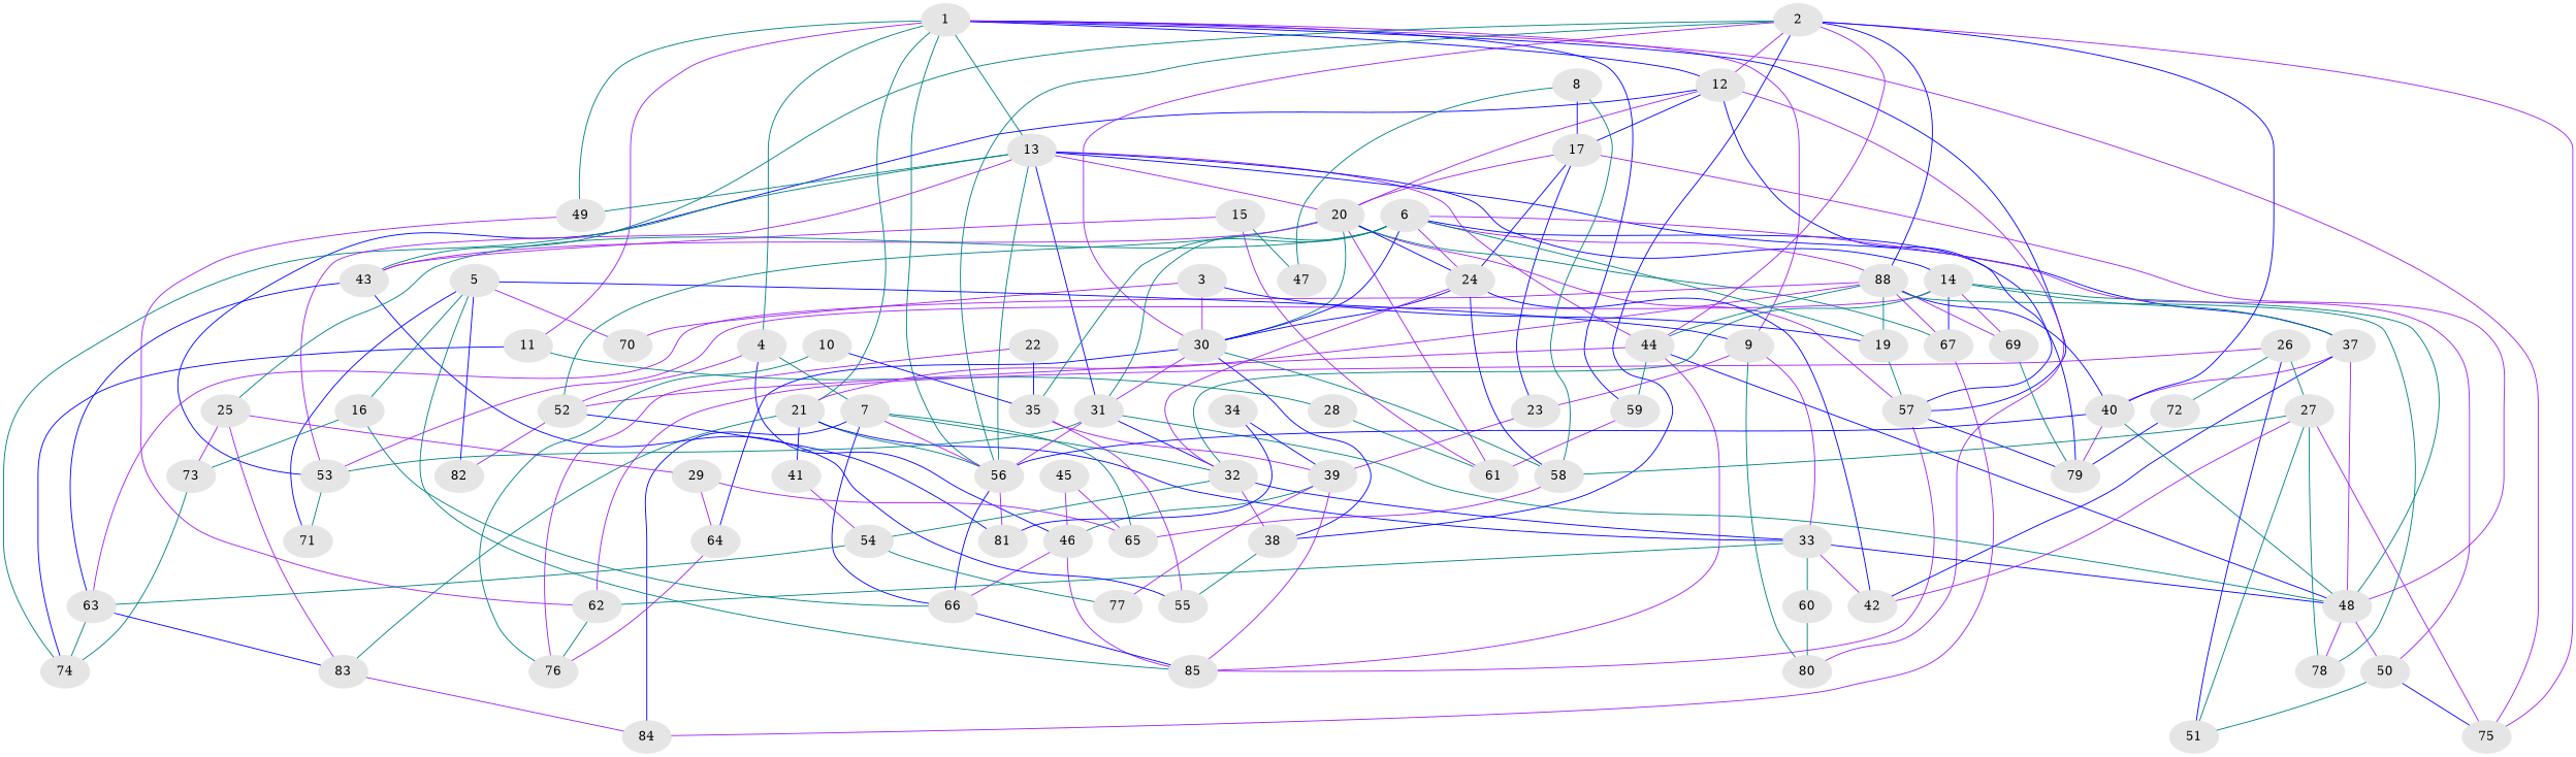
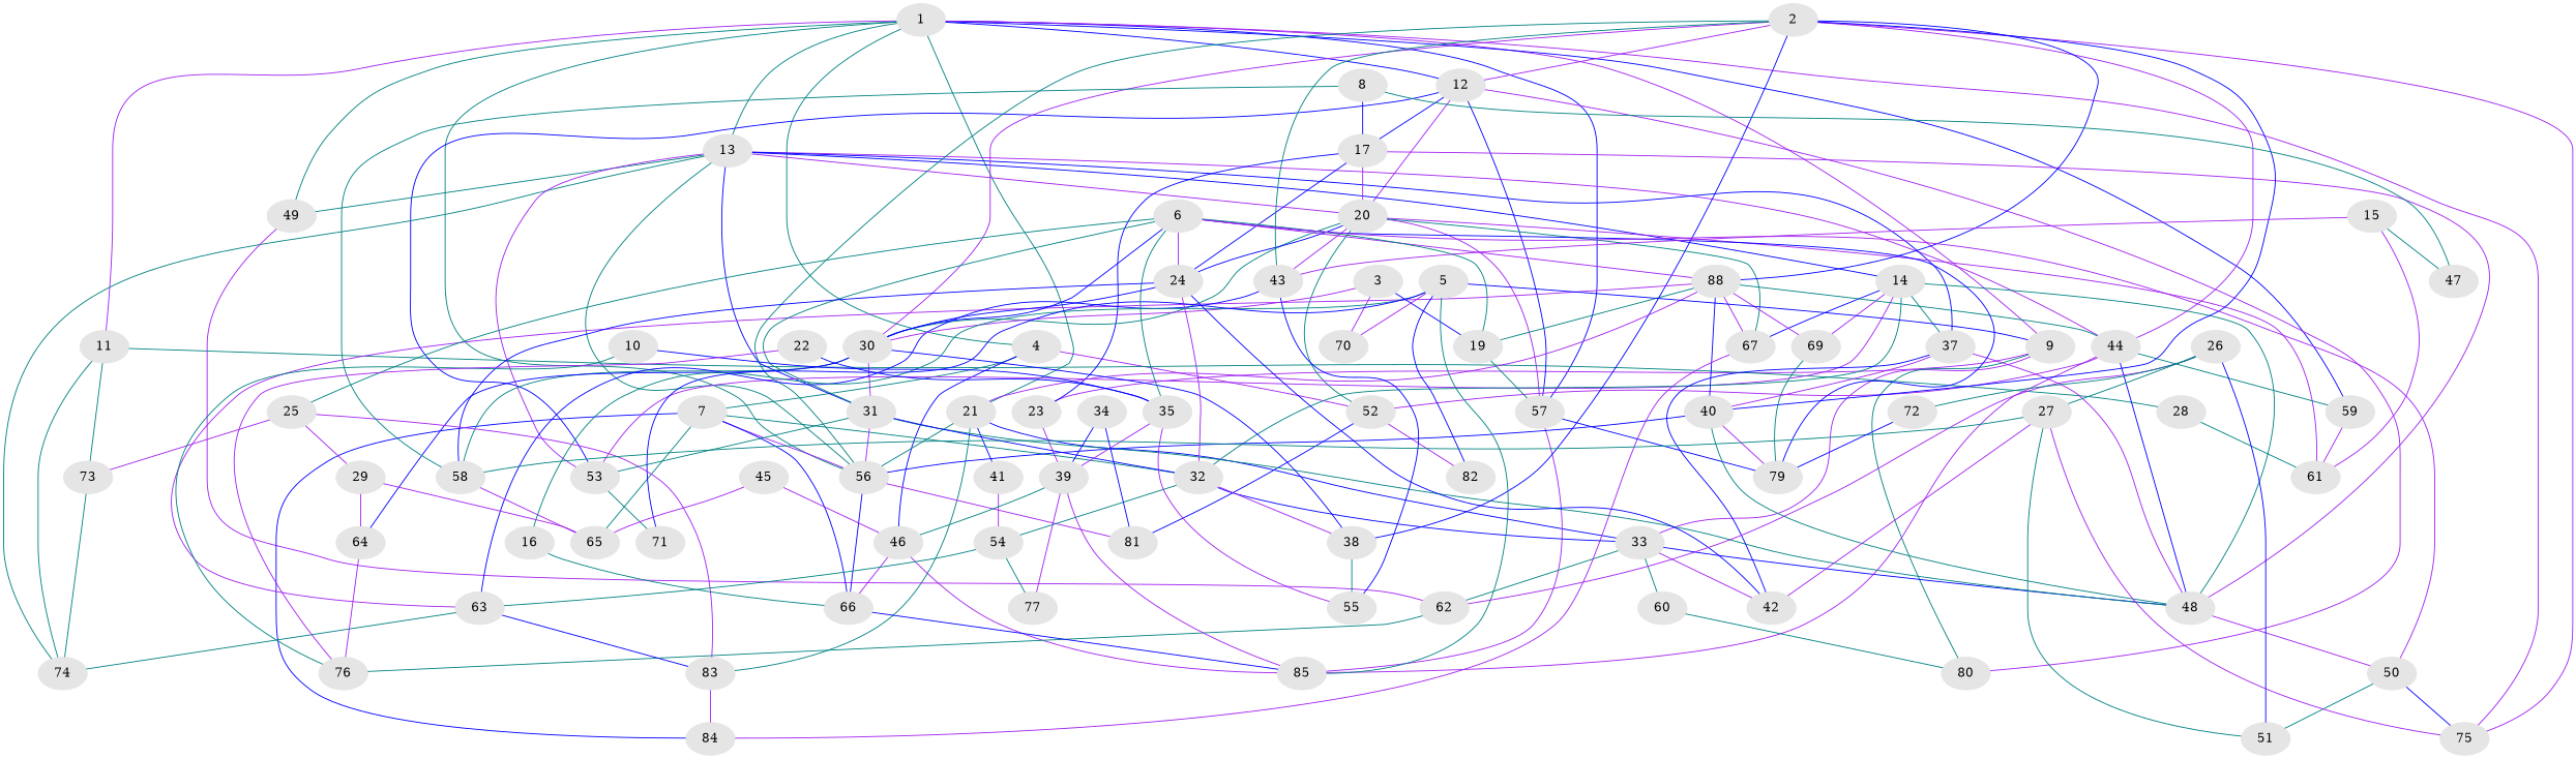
  graph {
    node [color=gray90 style=filled]
    edge [color=purple weight=1.0]
    1
    4
    9
    11
    12
    13
    21
    49
    56
    57
    59
    75
    7
    46
    52
    23
    33
    80
    28
    73
    74
    17
    20
    53
    44
    31
    14
    37
    41
    83
    62
    66
    81
    85
    79
    61
    2
    n38 [label=88]
    30
    38
    40
    43
    19
    67
    69
    63
-   78
    58
    64
    55
    48
    3
    70
    32
    65
    84
    82
    5
    16
    71
    6
    24
    25
    35
    50
    42
    29
    39
    51
    54
    8
    47
    60
    10
    76
    15
    22
    77
    26
    27
    72
    34
    45
    1 -- 4 [color=teal]
    1 -- 9
    1 -- 11
    1 -- 12 [color=blue]
    1 -- 13 [color=teal]
    1 -- 21 [color=teal]
    1 -- 49 [color=teal]
    1 -- 56 [color=teal]
    1 -- 57 [color=blue]
    1 -- 59 [color=blue]
    1 -- 75
    4 -- 7 [color=teal]
    4 -- 46 [color=blue]
    4 -- 52
    9 -- 23
    9 -- 33
    9 -- 80 [color=teal]
    11 -- 28 [color=teal]
-   16 -- 73 [color=teal]
-   11 -- 74 [color=blue]
+   11 -- 73 [color=teal]
+   11 -- 74 [color=teal]
    12 -- 57 [color=blue]
    12 -- 80
    12 -- 17 [color=blue]
    12 -- 20
    12 -- 53 [color=blue]
    13 -- 49 [color=teal]
    13 -- 56 [color=teal]
    13 -- 74 [color=teal]
    13 -- 20
    13 -- 53
    13 -- 44
    13 -- 31 [color=blue]
    13 -- 14 [color=blue]
    13 -- 37 [color=blue]
    21 -- 56 [color=teal]
    21 -- 33 [color=blue]
    21 -- 41 [color=blue]
    21 -- 83 [color=teal]
    49 -- 62
    56 -- 66 [color=blue]
    56 -- 81
    57 -- 85
    57 -- 79 [color=blue]
    59 -- 61
    7 -- 56
    7 -- 66 [color=blue]
    7 -- 32 [color=teal]
    7 -- 65 [color=teal]
    7 -- 84 [color=blue]
    46 -- 66
    46 -- 85
    52 -- 81 [color=blue]
    52 -- 82
    23 -- 39
    33 -- 62 [color=teal]
    33 -- 48 [color=blue]
    33 -- 42
    33 -- 60 [color=teal]
    28 -- 61 [color=teal]
    73 -- 74 [color=teal]
    17 -- 23 [color=blue]
    17 -- 20
    17 -- 48
    17 -- 24 [color=blue]
    20 -- 57
    20 -- 52 [color=teal]
    20 -- 61
    20 -- 30 [color=teal]
    20 -- 43
    20 -- 67 [color=teal]
    20 -- 24 [color=blue]
    53 -- 71 [color=teal]
    44 -- 59 [color=teal]
    44 -- 52
    44 -- 85
    44 -- 48 [color=blue]
    31 -- 56
    31 -- 53 [color=teal]
    31 -- 48 [color=teal]
    31 -- 32 [color=blue]
    14 -- 53
    14 -- 37 [color=teal weight=2.0]
    14 -- 67 [color=blue weight=2.0]
    14 -- 69
    14 -- 48 [color=teal weight=3.0]
    14 -- 32 [color=teal]
    37 -- 40
    37 -- 48
    37 -- 42 [color=blue]
    41 -- 54
    83 -- 84
    62 -- 76 [color=teal]
    66 -- 85 [color=blue]
    2 -- 12 [weight=2.0]
    2 -- 56 [color=teal]
    2 -- 75
    2 -- 44
    2 -- n38 [color=blue]
    2 -- 30
    2 -- 38 [color=blue]
    2 -- 40 [color=blue]
    2 -- 43 [color=teal]
    n38 -- 21
    n38 -- 44 [color=teal]
    n38 -- 40 [color=blue]
    n38 -- 19 [color=teal]
    n38 -- 67
    n38 -- 69
    n38 -- 63
-   n38 -- 78 [color=teal]
    30 -- 31
    30 -- 38 [color=blue]
    30 -- 58 [color=teal]
    30 -- 64 [color=blue]
    38 -- 55 [color=teal]
    40 -- 56 [color=blue]
    40 -- 79
    40 -- 48 [color=teal]
    43 -- 63 [color=blue]
    43 -- 55 [color=blue]
    19 -- 57 [color=teal]
    67 -- 84
    69 -- 79 [color=teal]
    63 -- 74 [color=teal]
    63 -- 83 [color=blue]
    58 -- 65
    64 -- 76
-   48 -- 78
    48 -- 50
    3 -- 30
    3 -- 19 [color=blue]
    3 -- 70
    32 -- 33 [color=blue]
    32 -- 38
    32 -- 54 [color=teal]
    5 -- 9 [color=blue]
    5 -- 85 [color=teal]
    5 -- 70
    5 -- 82 [color=blue]
    5 -- 16 [color=teal]
    5 -- 71 [color=blue]
    16 -- 66 [color=teal]
    6 -- 31 [color=teal]
    6 -- 79 [color=blue]
    6 -- n38
    6 -- 30 [color=blue]
    6 -- 19 [color=teal]
    6 -- 24
    6 -- 25 [color=teal]
    6 -- 35 [color=teal]
    6 -- 50
    24 -- 30 [color=blue weight=2.0]
    24 -- 58 [color=blue]
    24 -- 32
    24 -- 42 [color=blue]
    25 -- 73
    25 -- 83
    25 -- 29
    35 -- 55
    35 -- 39
    50 -- 75 [color=blue]
    50 -- 51 [color=teal]
    29 -- 64
    29 -- 65
    39 -- 46 [color=teal]
    39 -- 85
    39 -- 77
    54 -- 63 [color=teal]
    54 -- 77 [color=teal]
    8 -- 17 [color=blue]
    8 -- 58 [color=teal]
    8 -- 47 [color=teal]
    60 -- 80 [color=teal]
    10 -- 35 [color=blue]
    10 -- 76 [color=teal]
    15 -- 61
    15 -- 43
    15 -- 47 [color=teal]
    22 -- 35 [color=blue]
    22 -- 76
    26 -- 62
    26 -- 51 [color=blue]
    26 -- 27 [color=teal]
    26 -- 72 [color=teal]
    27 -- 75
-   27 -- 78 [color=teal]
    27 -- 58 [color=teal]
    27 -- 42
    27 -- 51 [color=teal]
    72 -- 79 [color=blue]
    34 -- 81 [color=blue]
    34 -- 39 [color=blue]
    45 -- 46
    45 -- 65
  }
